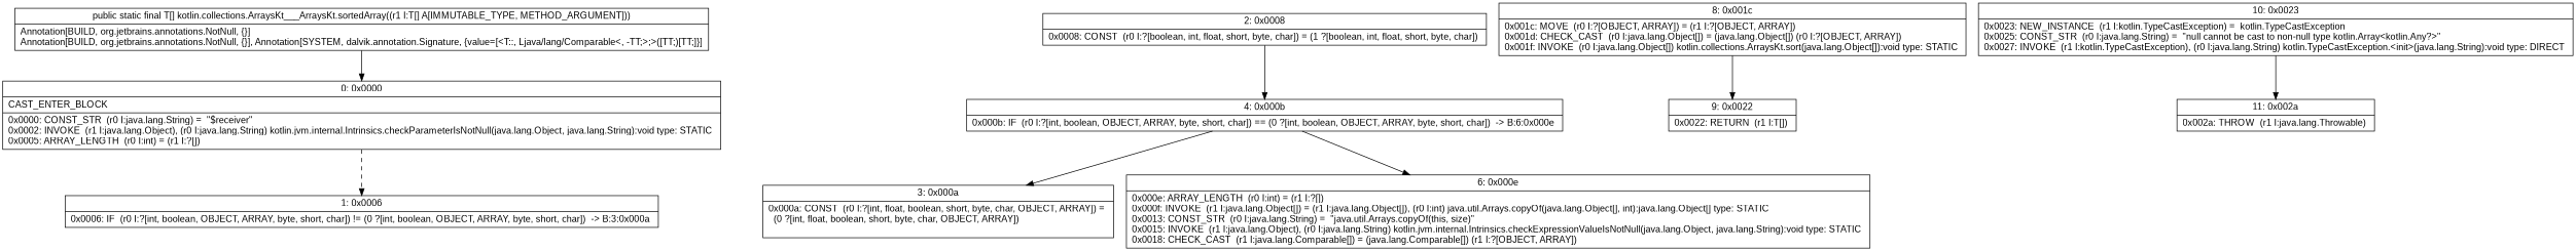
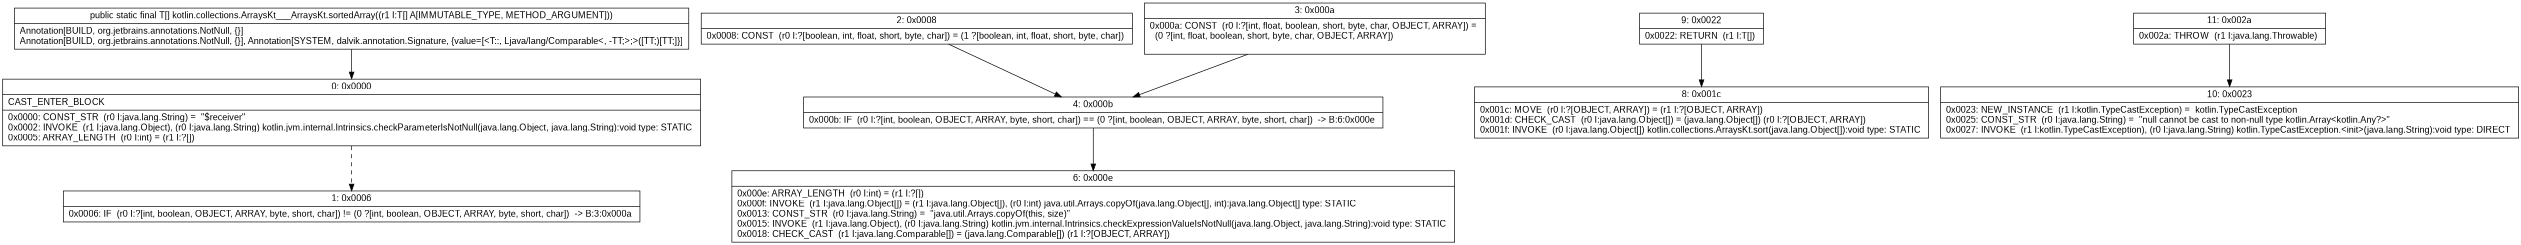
  digraph {
    fontname="Liberation Sans"
    node [fontname="Liberation Sans" shape=record]
    edge [fontname="Liberation Sans"]
    n1 [label="{0\:\ 0x0000|CAST_ENTER_BLOCK\l|0x0000: CONST_STR  (r0 I:java.lang.String) =  \"$receiver\" \l0x0002: INVOKE  (r1 I:java.lang.Object), (r0 I:java.lang.String) kotlin.jvm.internal.Intrinsics.checkParameterIsNotNull(java.lang.Object, java.lang.String):void type: STATIC \l0x0005: ARRAY_LENGTH  (r0 I:int) = (r1 I:?[]) \l}"]
    n2 [label="{1\:\ 0x0006|0x0006: IF  (r0 I:?[int, boolean, OBJECT, ARRAY, byte, short, char]) != (0 ?[int, boolean, OBJECT, ARRAY, byte, short, char])  \-\> B:3:0x000a \l}"]
    n3 [label="{2\:\ 0x0008|0x0008: CONST  (r0 I:?[boolean, int, float, short, byte, char]) = (1 ?[boolean, int, float, short, byte, char]) \l}"]
    n4 [label="{4\:\ 0x000b|0x000b: IF  (r0 I:?[int, boolean, OBJECT, ARRAY, byte, short, char]) == (0 ?[int, boolean, OBJECT, ARRAY, byte, short, char])  \-\> B:6:0x000e \l}"]
    n5 [label="{3\:\ 0x000a|0x000a: CONST  (r0 I:?[int, float, boolean, short, byte, char, OBJECT, ARRAY]) = \l  (0 ?[int, float, boolean, short, byte, char, OBJECT, ARRAY])\l \l}"]
    n6 [label="{6\:\ 0x000e|0x000e: ARRAY_LENGTH  (r0 I:int) = (r1 I:?[]) \l0x000f: INVOKE  (r1 I:java.lang.Object[]) = (r1 I:java.lang.Object[]), (r0 I:int) java.util.Arrays.copyOf(java.lang.Object[], int):java.lang.Object[] type: STATIC \l0x0013: CONST_STR  (r0 I:java.lang.String) =  \"java.util.Arrays.copyOf(this, size)\" \l0x0015: INVOKE  (r1 I:java.lang.Object), (r0 I:java.lang.String) kotlin.jvm.internal.Intrinsics.checkExpressionValueIsNotNull(java.lang.Object, java.lang.String):void type: STATIC \l0x0018: CHECK_CAST  (r1 I:java.lang.Comparable[]) = (java.lang.Comparable[]) (r1 I:?[OBJECT, ARRAY]) \l}"]
    n7 [label="{8\:\ 0x001c|0x001c: MOVE  (r0 I:?[OBJECT, ARRAY]) = (r1 I:?[OBJECT, ARRAY]) \l0x001d: CHECK_CAST  (r0 I:java.lang.Object[]) = (java.lang.Object[]) (r0 I:?[OBJECT, ARRAY]) \l0x001f: INVOKE  (r0 I:java.lang.Object[]) kotlin.collections.ArraysKt.sort(java.lang.Object[]):void type: STATIC \l}"]
    n8 [label="{9\:\ 0x0022|0x0022: RETURN  (r1 I:T[]) \l}"]
    n9 [label="{10\:\ 0x0023|0x0023: NEW_INSTANCE  (r1 I:kotlin.TypeCastException) =  kotlin.TypeCastException \l0x0025: CONST_STR  (r0 I:java.lang.String) =  \"null cannot be cast to non\-null type kotlin.Array\<kotlin.Any?\>\" \l0x0027: INVOKE  (r1 I:kotlin.TypeCastException), (r0 I:java.lang.String) kotlin.TypeCastException.\<init\>(java.lang.String):void type: DIRECT \l}"]
    n10 [label="{11\:\ 0x002a|0x002a: THROW  (r1 I:java.lang.Throwable) \l}"]
    n11 [label="{public static final T[] kotlin.collections.ArraysKt___ArraysKt.sortedArray((r1 I:T[] A[IMMUTABLE_TYPE, METHOD_ARGUMENT]))  | Annotation[BUILD, org.jetbrains.annotations.NotNull, \{\}]\lAnnotation[BUILD, org.jetbrains.annotations.NotNull, \{\}], Annotation[SYSTEM, dalvik.annotation.Signature, \{value=[\<T::, Ljava\/lang\/Comparable\<, \-TT;\>;\>([TT;)[TT;]\}]\l}"]
    n1 -> n2 [style=dashed]
    n3 -> n4
    n4 -> n6
-   n4 -> n5
-   n7 -> n8
-   n9 -> n10
+   n5 -> n4
+   n8 -> n7
+   n10 -> n9
    n11 -> n1
  }
